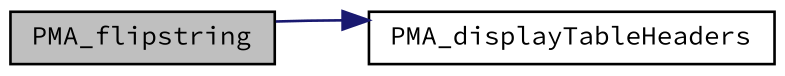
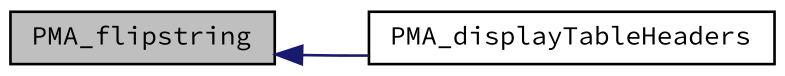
  digraph {
    rankdir=LR
    fontname="Source Code Pro"
    node [color=black fontname="Source Code Pro" fontsize=10 shape=record style=filled]
    n1 [fillcolor=grey75 fontcolor=black height=0.2 label=PMA_flipstring width=0.4]
    n2 [fillcolor=white height=0.2 label=PMA_displayTableHeaders width=0.4]
-   n2 -> n1 [color=midnightblue dir=back fontname="Source Code Pro" fontsize=10 labelfontname=Helvetica labelfontsize=10 style=solid]
+   n1 -> n2 [color=midnightblue dir=back fontname="Source Code Pro" fontsize=10 labelfontname=Helvetica labelfontsize=10 style=solid]
  }
